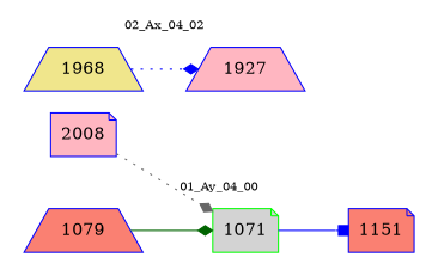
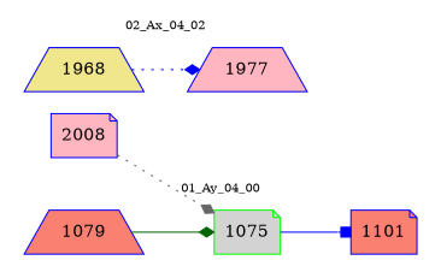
  digraph {
    rankdir=LR
    node [color=blue fillcolor=lightpink shape=note style=filled]
    edge [arrowhead=diamond color=blue style=dotted]
    n1 [label=2008]
    n2 [fillcolor=khaki label=1968 shape=trapezium]
-   n3 [label=1927 shape=trapezium]
+   n3 [label=1977 shape=trapezium]
    n4 [fillcolor=salmon label=1079 shape=trapezium]
-   n5 [color=green fillcolor=lightgrey label=1071]
-   n6 [fillcolor=salmon label=1151]
+   n5 [color=green fillcolor=lightgrey label=1075]
+   n6 [fillcolor=salmon label=1101]
    subgraph cluster_1 {
      color=white
      fontsize=10
      label="02_Ax_04_02"
      n1
      n2
      n3
    }
    subgraph cluster_2 {
      color=white
      fontsize=10
      label="01_Ay_04_00"
      n4
      n5
      n6
    }
    n1 -> n5 [color=gray40]
    n2 -> n3
    n4 -> n5 [color=darkgreen style=solid]
    n5 -> n6 [arrowhead=box style=solid]
  }
